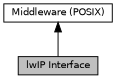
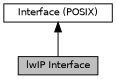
  digraph {
    rankdir=TB
    node [color=black fontname=Helvetica fontsize=10 shape=box style=filled]
-   n1 [fillcolor=white height=0.2 label="Middleware (POSIX)" width=0.4]
+   n1 [fillcolor=white height=0.2 label="Interface (POSIX)" width=0.4]
    n2 [fillcolor=grey75 fontcolor=black height=0.2 label="lwIP Interface" width=0.4]
    n1 -> n2 [dir=back fontname=Helvetica fontsize=10 labelfontname=Helvetica labelfontsize=10 shape=plaintext style=solid]
  }
